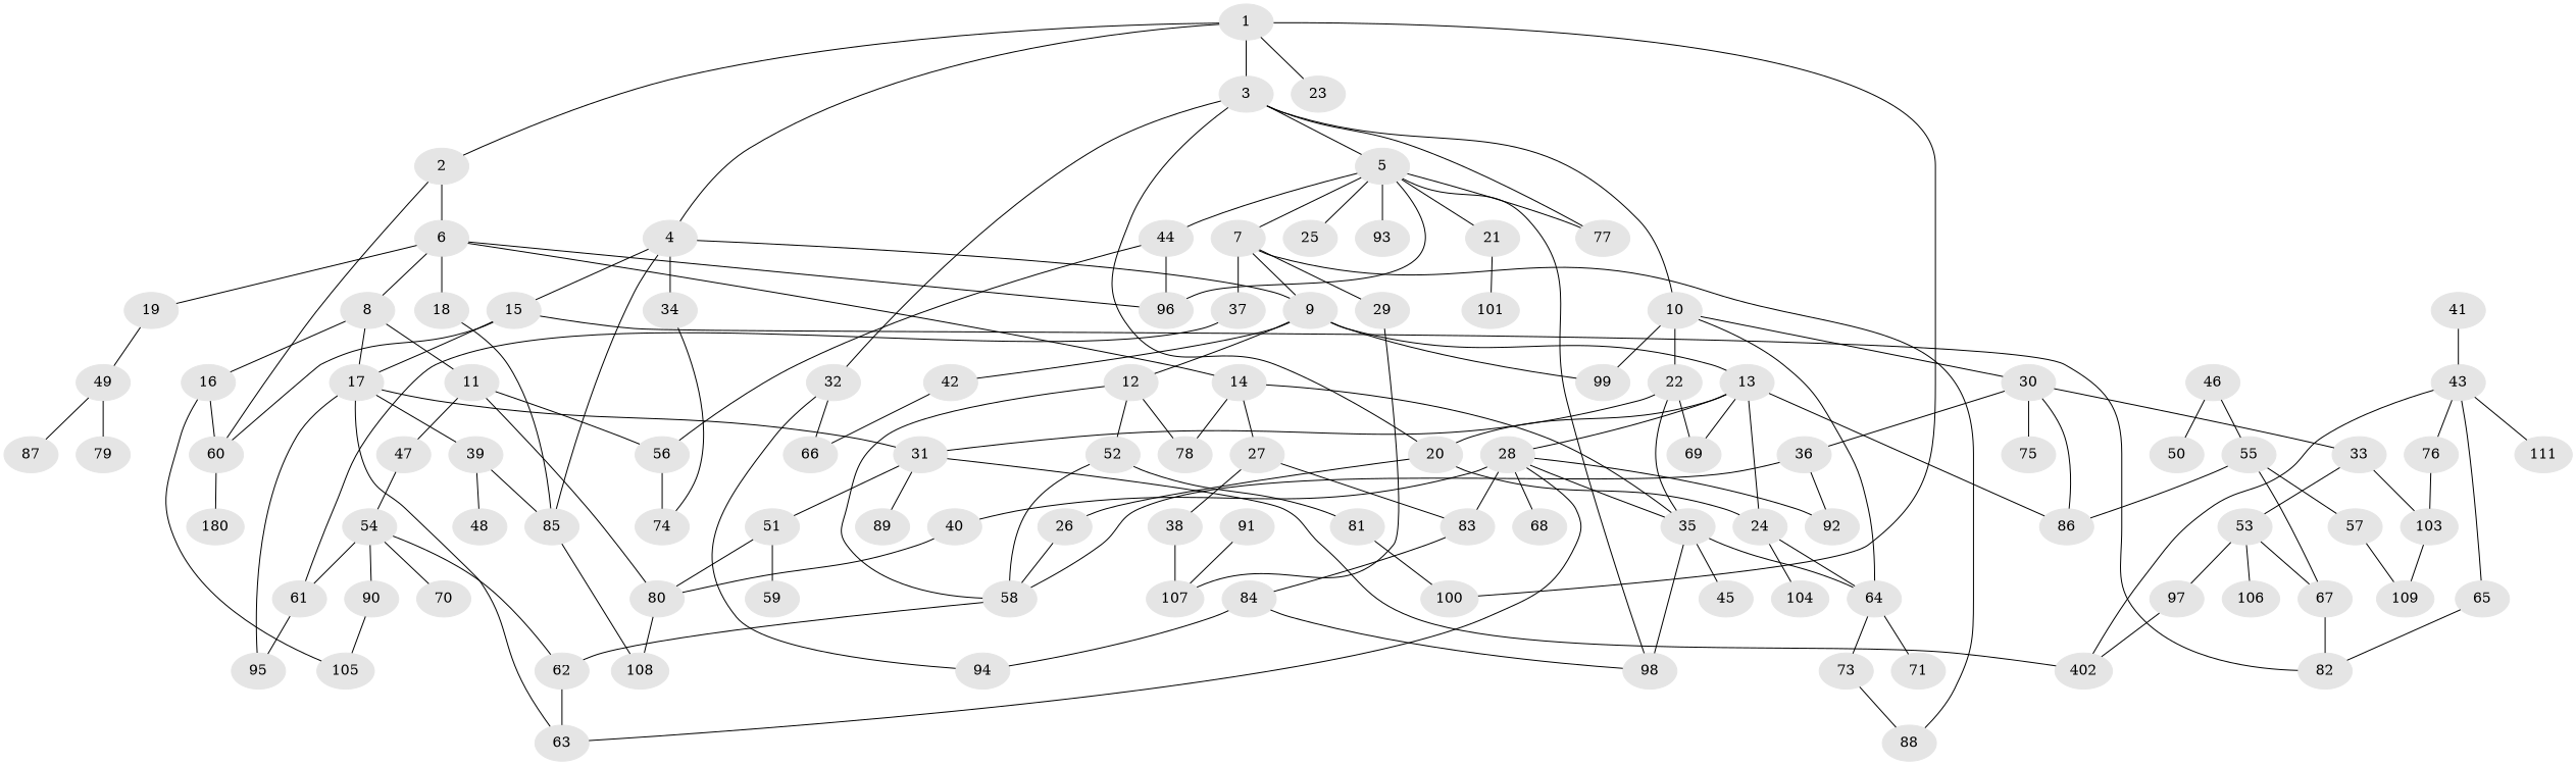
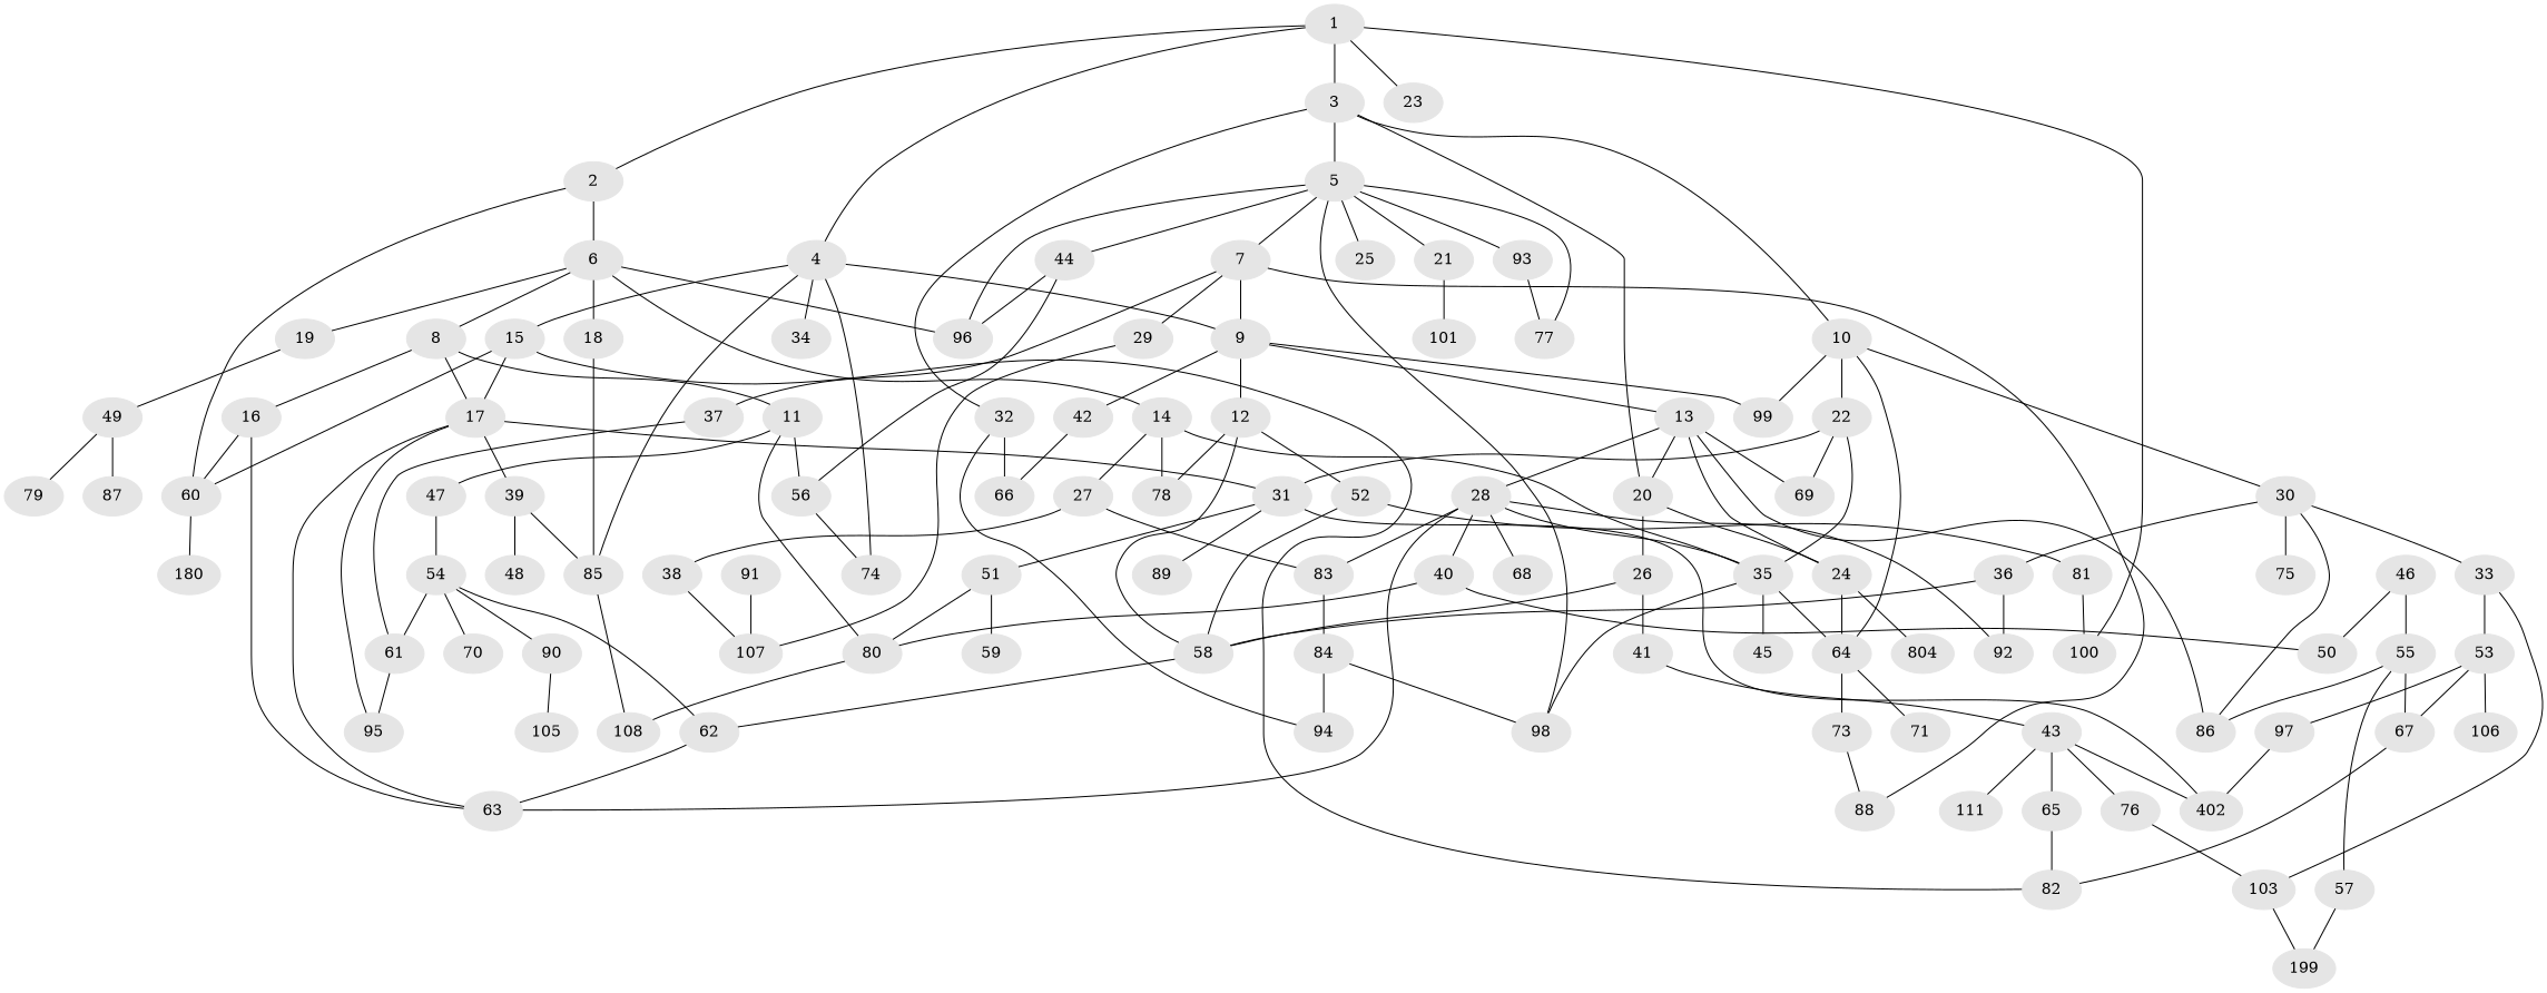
  graph {
    node [color=gray90 style=filled]
    1
    2
    3
    4
    23
    100
    6
    60
    5
    10
    20
    32
    77
    9
    15
    34
    85
    96
    8
    14
    18
    19
    n23 [label=180]
    7
    21
    25
    44
    93
    98
    99
    22
    30
    64
    24
    26
    66
    94
    12
    13
    42
    17
    82
    74
    108
    29
    37
    88
    101
    56
    11
    16
    78
    27
    35
    49
    107
    61
    47
    80
    63
    31
    39
    95
    52
    58
    28
    69
    86
    33
    36
    75
    71
    73
    54
    81
    62
-   104
+   104 [label=804]
    83
    40
    68
    92
    38
    45
    51
    89
    n86 [label=402]
    48
    87
    79
    41
    46
    50
    55
    43
    84
    53
    103
    59
    67
    97
    106
-   109
+   109 [label=199]
    65
    76
    111
    57
    70
    90
    105
    91
    1 -- 2
    1 -- 3
    1 -- 4
    1 -- 23
    1 -- 100
    2 -- 6
    2 -- 60
    3 -- 5
    3 -- 10
    3 -- 20
    3 -- 32
-   3 -- 77
+   93 -- 77
    4 -- 9
    4 -- 15
    4 -- 34
    4 -- 85
    6 -- 96
    6 -- 8
    6 -- 14
    6 -- 18
    6 -- 19
    60 -- n23
    5 -- 77
    5 -- 96
    5 -- 7
    5 -- 21
    5 -- 25
    5 -- 44
    5 -- 93
    5 -- 98
    10 -- 99
    10 -- 22
    10 -- 30
    10 -- 64
    20 -- 24
    20 -- 26
    32 -- 66
    32 -- 94
    9 -- 99
    9 -- 12
    9 -- 13
    9 -- 42
    15 -- 60
    15 -- 17
    15 -- 82
-   34 -- 74
+   4 -- 74
    85 -- 108
    8 -- 17
    8 -- 11
    8 -- 16
    14 -- 78
    14 -- 27
    14 -- 35
    18 -- 85
    19 -- 49
    7 -- 9
    7 -- 29
    7 -- 37
    7 -- 88
    21 -- 101
    44 -- 96
    44 -- 56
    22 -- 35
    22 -- 31
    22 -- 69
    30 -- 86
    30 -- 33
    30 -- 36
    30 -- 75
    64 -- 71
    64 -- 73
    24 -- 64
    24 -- 104
    26 -- 58
+   26 -- 41
    12 -- 78
    12 -- 52
    12 -- 58
    13 -- 20
    13 -- 24
    13 -- 28
    13 -- 69
    13 -- 86
    42 -- 66
    17 -- 63
    17 -- 31
    17 -- 39
    17 -- 95
    29 -- 107
    37 -- 61
    56 -- 74
    11 -- 56
    11 -- 47
    11 -- 80
    16 -- 60
-   16 -- 105
+   16 -- 63
    27 -- 83
    27 -- 38
    35 -- 98
    35 -- 64
    35 -- 45
    49 -- 87
    49 -- 79
    61 -- 95
    47 -- 54
    80 -- 108
    31 -- 51
    31 -- 89
    31 -- n86
    39 -- 85
    39 -- 48
    52 -- 58
    52 -- 81
    58 -- 62
    28 -- 35
    28 -- 63
    28 -- 83
    28 -- 40
    28 -- 68
    28 -- 92
    33 -- 53
    33 -- 103
    36 -- 58
    36 -- 92
    73 -- 88
    54 -- 61
    54 -- 62
    54 -- 70
    54 -- 90
    81 -- 100
    62 -- 63
    83 -- 84
    40 -- 80
+   40 -- 50
    38 -- 107
    51 -- 80
    51 -- 59
    41 -- 43
    46 -- 50
    46 -- 55
    55 -- 86
    55 -- 67
    55 -- 57
    43 -- n86
    43 -- 65
    43 -- 76
    43 -- 111
    84 -- 98
    84 -- 94
    53 -- 67
    53 -- 97
    53 -- 106
    103 -- 109
    67 -- 82
    97 -- n86
    65 -- 82
    76 -- 103
    57 -- 109
    90 -- 105
    91 -- 107
  }
